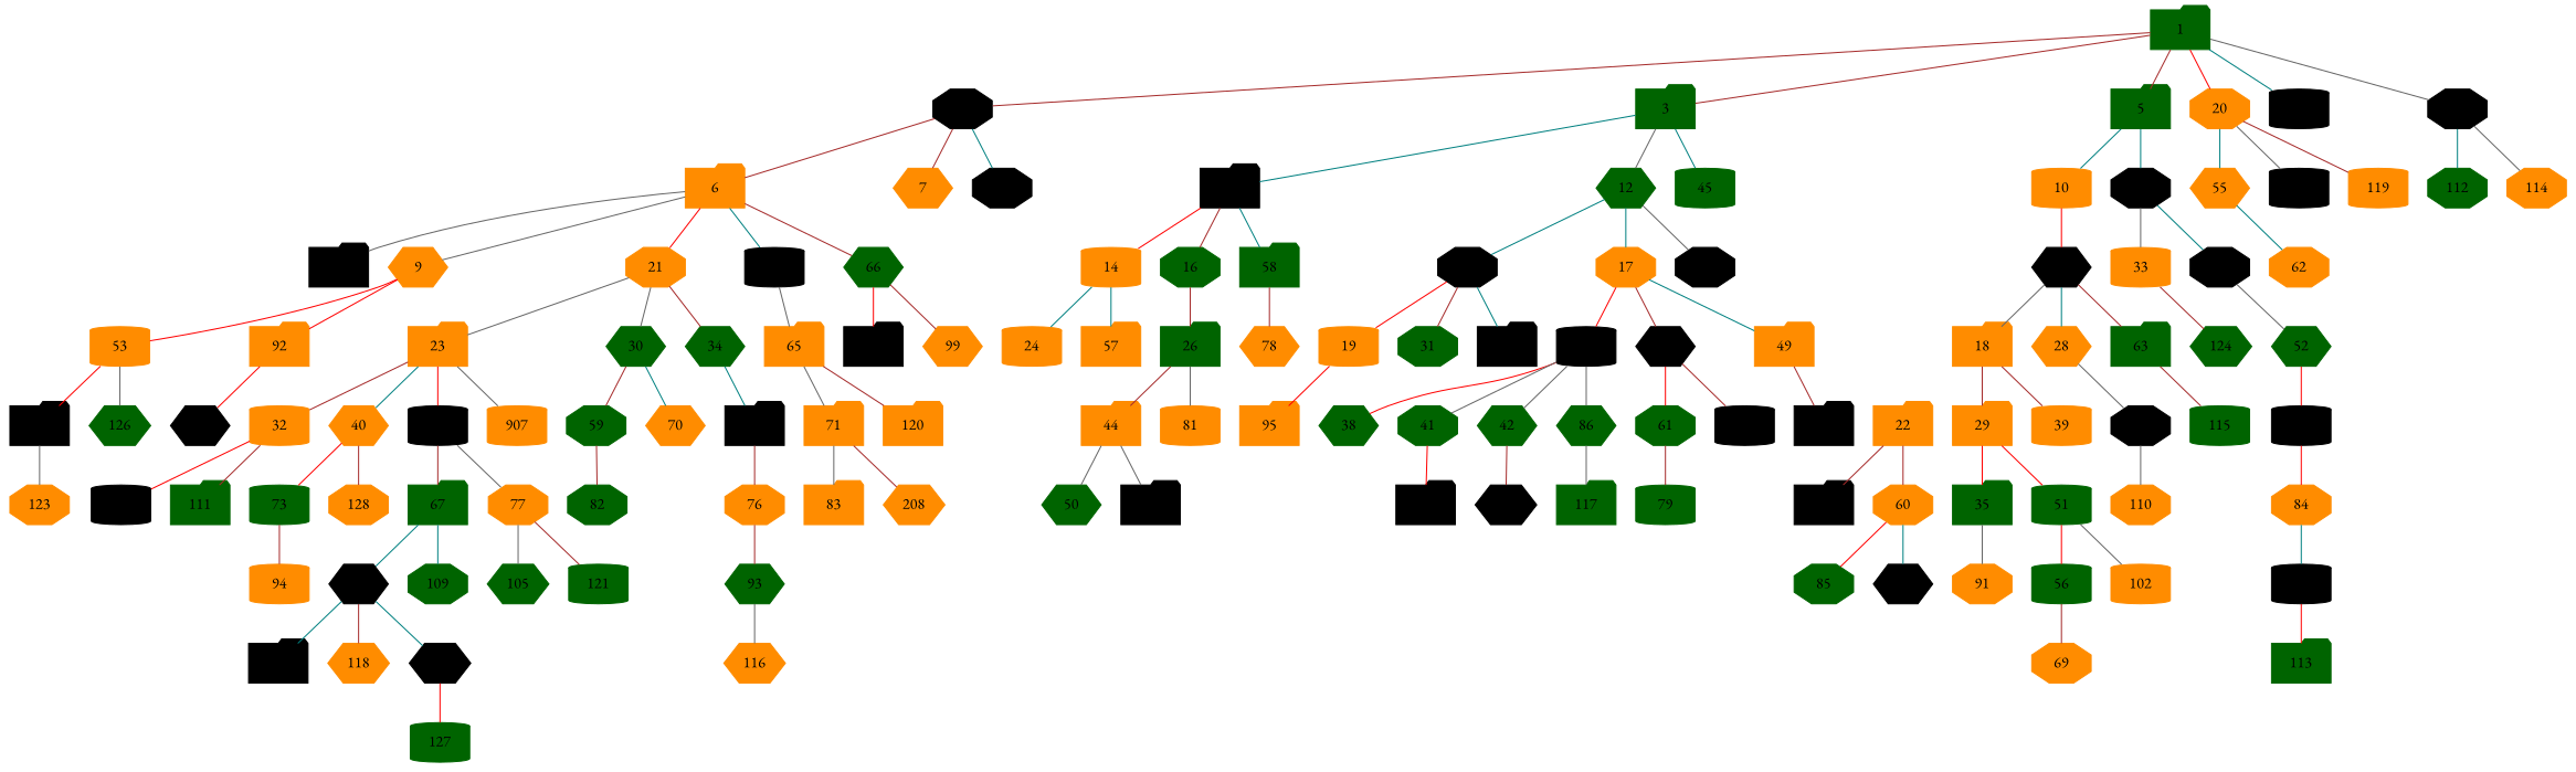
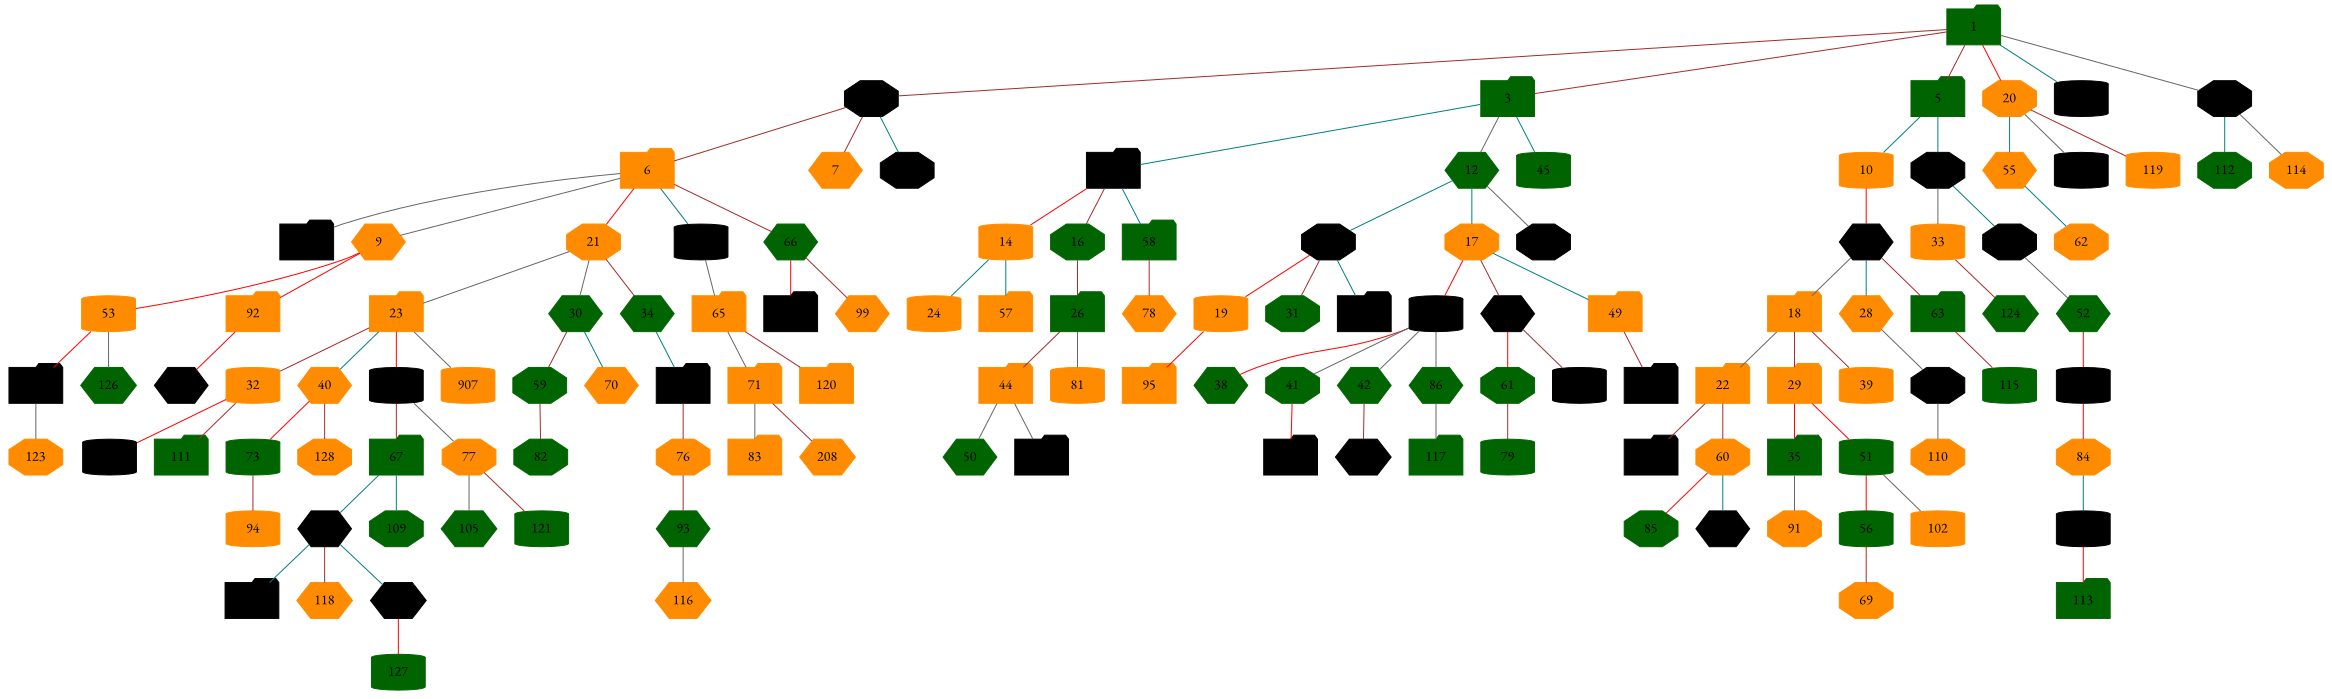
  graph {
    fontname="EB Garamond"
    node [color=darkorange fontname="EB Garamond" shape=folder style=filled]
    edge [color=brown fontname="EB Garamond"]
    1 [color=darkgreen]
    2 [color=black shape=octagon]
    3 [color=darkgreen]
    5 [color=darkgreen]
    20 [shape=octagon]
    36 [color=black shape=cylinder]
    72 [color=black shape=octagon]
    6
    7 [shape=hexagon]
    27 [color=black shape=octagon]
    4 [color=black]
    12 [color=darkgreen shape=hexagon]
    45 [color=darkgreen shape=cylinder]
    10 [shape=cylinder]
    15 [color=black shape=octagon]
    55 [shape=hexagon]
    96 [color=black shape=cylinder]
    119 [shape=cylinder]
    112 [color=darkgreen shape=octagon]
    114 [shape=octagon]
    8 [color=black]
    9 [shape=hexagon]
    21 [shape=octagon]
    64 [color=black shape=cylinder]
    66 [color=darkgreen shape=hexagon]
    14 [shape=cylinder]
    16 [color=darkgreen shape=octagon]
    58 [color=darkgreen]
    13 [color=black shape=octagon]
    17 [shape=octagon]
    101 [color=black shape=octagon]
    24 [shape=cylinder]
    57
    26 [color=darkgreen]
    78 [shape=hexagon]
    11 [color=black shape=hexagon]
    33 [shape=cylinder]
    46 [color=black shape=octagon]
    53 [shape=cylinder]
    92
    23
    30 [color=darkgreen shape=hexagon]
    34 [color=darkgreen shape=hexagon]
    65
    87 [color=black]
    99 [shape=hexagon]
    104 [color=black]
    126 [color=darkgreen shape=hexagon]
    98 [color=black shape=hexagon]
    18
    28 [shape=hexagon]
    63 [color=darkgreen]
    22
    29
    39 [shape=cylinder]
    106 [color=black shape=octagon]
    115 [color=darkgreen shape=cylinder]
    19 [shape=cylinder]
    31 [color=darkgreen shape=octagon]
    103 [color=black]
    37 [color=black shape=cylinder]
    48 [color=black shape=hexagon]
    49
    95
    124 [color=darkgreen shape=hexagon]
    52 [color=darkgreen shape=hexagon]
    44
    81 [shape=cylinder]
    38 [color=darkgreen shape=hexagon]
    41 [color=darkgreen shape=octagon]
    42 [color=darkgreen shape=hexagon]
    86 [color=darkgreen shape=hexagon]
    61 [color=darkgreen shape=octagon]
    68 [color=black shape=cylinder]
    54 [color=black]
    25 [color=black]
    60 [shape=octagon]
    35 [color=darkgreen]
    51 [color=darkgreen shape=cylinder]
    62 [shape=octagon]
    32 [shape=cylinder]
    40 [shape=hexagon]
    43 [color=black shape=cylinder]
    n84 [label=907 shape=cylinder]
    59 [color=darkgreen shape=octagon]
    70 [shape=hexagon]
    47 [color=black]
    85 [color=darkgreen shape=octagon]
    88 [color=black shape=hexagon]
    74 [color=black shape=cylinder]
    111 [color=darkgreen]
    73 [color=darkgreen shape=cylinder]
    128 [shape=octagon]
    67 [color=darkgreen]
    77 [shape=octagon]
    50 [color=darkgreen shape=hexagon]
    100 [color=black]
    110 [shape=octagon]
    91 [shape=octagon]
    56 [color=darkgreen shape=cylinder]
    102 [shape=cylinder]
    82 [color=darkgreen shape=octagon]
    76 [shape=octagon]
    80 [color=black]
    125 [color=black shape=hexagon]
    117 [color=darkgreen]
    94 [shape=cylinder]
    89 [color=black shape=hexagon]
    109 [color=darkgreen shape=octagon]
    105 [color=darkgreen shape=hexagon]
    121 [color=darkgreen shape=cylinder]
    75 [color=black shape=cylinder]
    93 [color=darkgreen shape=hexagon]
    79 [color=darkgreen shape=cylinder]
    69 [shape=octagon]
    84 [shape=octagon]
    123 [shape=octagon]
    71
    120
    83
    n121 [label=208 shape=hexagon]
    90 [color=black]
    118 [shape=hexagon]
    122 [color=black shape=hexagon]
    97 [color=black shape=cylinder]
    116 [shape=hexagon]
    113 [color=darkgreen]
    127 [color=darkgreen shape=cylinder]
    1 -- 2
    1 -- 3
    1 -- 5
    1 -- 20 [color=red]
    1 -- 36 [color=teal]
    1 -- 72 [color=gray40]
    2 -- 6
    2 -- 7
    2 -- 27 [color=teal]
    3 -- 4 [color=teal]
    3 -- 12 [color=gray40]
    3 -- 45 [color=teal]
    5 -- 10 [color=teal]
    5 -- 15 [color=teal]
    20 -- 55 [color=teal]
    20 -- 96 [color=gray40]
    20 -- 119
    72 -- 112 [color=teal]
    72 -- 114 [color=gray40]
    6 -- 8 [color=gray40]
    6 -- 9 [color=gray40]
    6 -- 21 [color=red]
    6 -- 64 [color=teal]
    6 -- 66
    4 -- 14 [color=red]
    4 -- 16
    4 -- 58 [color=teal]
    12 -- 13 [color=teal]
    12 -- 17 [color=teal]
    12 -- 101 [color=gray40]
    10 -- 11 [color=red]
    15 -- 33 [color=gray40]
    15 -- 46 [color=teal]
    55 -- 62 [color=teal]
    9 -- 53 [color=red]
    9 -- 92 [color=red]
    21 -- 23 [color=gray40]
    21 -- 30 [color=gray40]
    21 -- 34
    64 -- 65 [color=gray40]
    66 -- 87 [color=red]
    66 -- 99
    14 -- 24 [color=teal]
    14 -- 57 [color=teal]
    16 -- 26
    58 -- 78
    13 -- 19 [color=red]
    13 -- 31
    13 -- 103 [color=teal]
    17 -- 37 [color=red]
    17 -- 48
    17 -- 49 [color=teal]
    26 -- 44
    26 -- 81 [color=gray40]
    11 -- 18 [color=gray40]
    11 -- 28 [color=teal]
    11 -- 63
    33 -- 124
    46 -- 52 [color=gray40]
    53 -- 104 [color=red]
    53 -- 126 [color=gray40]
    92 -- 98 [color=red]
    23 -- 32
    23 -- 40 [color=teal]
    23 -- 43 [color=red]
    23 -- n84 [color=gray40]
    30 -- 59
    30 -- 70 [color=teal]
    34 -- 47 [color=teal]
    65 -- 71 [color=gray40]
    65 -- 120
    104 -- 123 [color=gray40]
+   18 -- 22 [color=gray40]
    18 -- 29
    18 -- 39
    28 -- 106 [color=gray40]
    63 -- 115
    22 -- 25
    22 -- 60
    29 -- 35 [color=red]
    29 -- 51 [color=red]
    106 -- 110 [color=gray40]
    19 -- 95 [color=red]
    37 -- 38 [color=red]
    37 -- 41 [color=gray40]
    37 -- 42 [color=gray40]
    37 -- 86 [color=gray40]
    48 -- 61 [color=red]
    48 -- 68
    49 -- 54
    52 -- 75 [color=red]
    44 -- 50 [color=gray40]
    44 -- 100 [color=gray40]
    41 -- 80 [color=red]
    42 -- 125
    86 -- 117 [color=gray40]
    61 -- 79
    60 -- 85 [color=red]
    60 -- 88 [color=teal]
    35 -- 91 [color=gray40]
    51 -- 56 [color=red]
    51 -- 102 [color=gray40]
    32 -- 74 [color=red]
    32 -- 111
    40 -- 73 [color=red]
    40 -- 128
    43 -- 67
    43 -- 77 [color=gray40]
    59 -- 82
    47 -- 76
    73 -- 94
    67 -- 89 [color=teal]
    67 -- 109 [color=teal]
    77 -- 105 [color=gray40]
    77 -- 121
    56 -- 69
    76 -- 93
    89 -- 90 [color=teal]
    89 -- 118
    89 -- 122 [color=teal]
    75 -- 84 [color=red]
    93 -- 116 [color=gray40]
    84 -- 97 [color=teal]
    71 -- 83 [color=gray40]
    71 -- n121
    122 -- 127 [color=red]
    97 -- 113 [color=red]
  }
